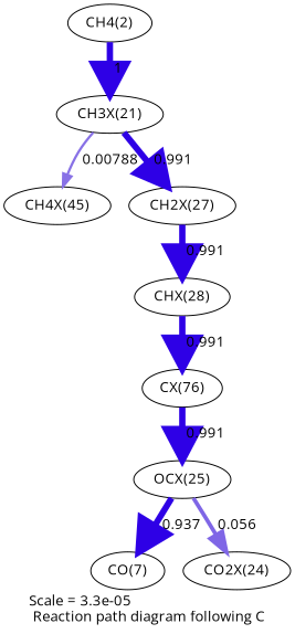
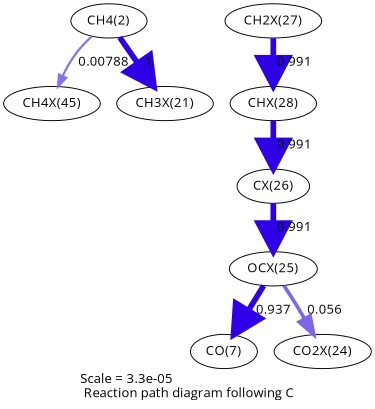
  digraph {
    fontname="Open Sans"
    label="Scale = 3.3e-05\l Reaction path diagram following C"
    node [fontname="Open Sans"]
    edge [arrowsize=3 color="0.7, 1.49, 0.9" fontname="Open Sans" penwidth=5.99]
    n1 [label="CH4(2)"]
    n2 [label="CH4X(45)"]
    n3 [label="CH3X(21)"]
    n4 [label="CH2X(27)"]
    n5 [label="CHX(28)"]
-   n6 [label="CX(76)"]
+   n6 [label="CX(26)"]
    n7 [label="OCX(25)"]
    n8 [label="CO(7)"]
    n9 [label="CO2X(24)"]
-   n3 -> n2 [arrowsize=1.17 color="0.7, 0.508, 0.9" label=" 0.00788" penwidth=2.34]
+   n1 -> n2 [arrowsize=1.17 color="0.7, 0.508, 0.9" label=" 0.00788" penwidth=2.34]
    n1 -> n3 [color="0.7, 1.5, 0.9" label=" 1" penwidth=6]
-   n3 -> n4 [label=" 0.991"]
    n4 -> n5 [label=" 0.991"]
    n5 -> n6 [label=" 0.991"]
    n6 -> n7 [label=" 0.991"]
    n7 -> n8 [arrowsize=2.98 color="0.7, 1.44, 0.9" label=" 0.937" penwidth=5.95]
    n7 -> n9 [arrowsize=1.91 color="0.7, 0.556, 0.9" label=" 0.056" penwidth=3.82]
  }
